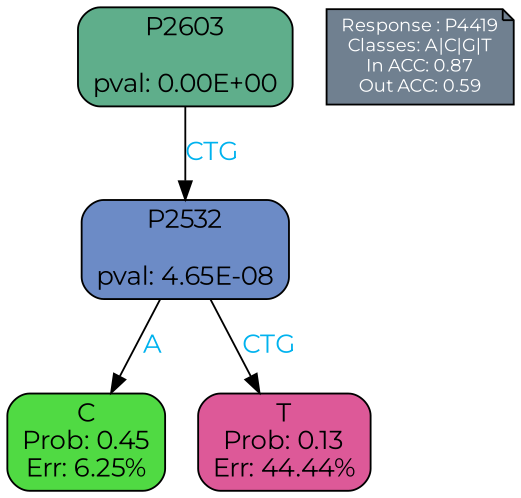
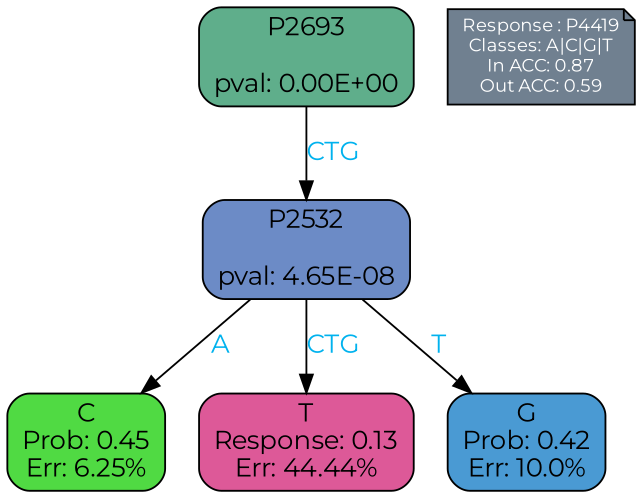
  digraph {
    fontname=Montserrat
    ranksep=equally
    splines=polylines
    node [color=black fontname=Montserrat shape=box style="filled, rounded"]
    edge [fontcolor=deepskyblue2 fontname=Montserrat]
    n1 [fillcolor="#50da43" label="C\nProb: 0.45\nErr: 6.25%"]
-   n2 [fillcolor="#dd5998" label="T\nProb: 0.13\nErr: 44.44%"]
+   n2 [fillcolor="#dd5998" label="T\nResponse: 0.13\nErr: 44.44%"]
+   n3 [fillcolor="#4a9ad3" label="G\nProb: 0.42\nErr: 10.0%"]
    n4 [align=left fillcolor=slategray fontcolor=white fontsize=10 label="Response : P4419\nClasses: A|C|G|T\nIn ACC: 0.87\nOut ACC: 0.59\n" shape=note style=filled]
-   n5 [fillcolor="#5fae8b" label="P2603\n\npval: 0.00E+00"]
+   n5 [fillcolor="#5fae8b" label="P2693\n\npval: 0.00E+00"]
    n6 [fillcolor="#6c8bc6" label="P2532\n\npval: 4.65E-08"]
    subgraph sub_1 {
      rank=same
      n1
      n2
+     n3
    }
    subgraph sub_2 {
      rank=same
      n4
      n5
    }
    n5 -> n6 [label=CTG]
    n6 -> n1 [label=A]
    n6 -> n2 [label=CTG]
+   n6 -> n3 [label=T]
  }
